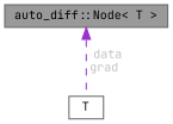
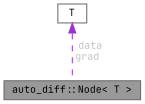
  digraph {
    fontname="JetBrains Mono"
    node [color=gray40 fontname="JetBrains Mono" fontsize=10 shape=box style=filled]
    n1 [fillcolor=grey60 fontcolor=black height=0.2 label="auto_diff::Node\< T \>" width=0.4]
    n2 [fillcolor=white height=0.2 label=T width=0.4]
-   n1 -> n2 [color=darkorchid3 dir=back fontcolor=grey fontname="JetBrains Mono" fontsize=10 label=" data\ngrad" labelfontname=Helvetica labelfontsize=10 style=dashed]
+   n2 -> n1 [color=darkorchid3 dir=back fontcolor=grey fontname="JetBrains Mono" fontsize=10 label=" data\ngrad" labelfontname=Helvetica labelfontsize=10 style=dashed]
  }
